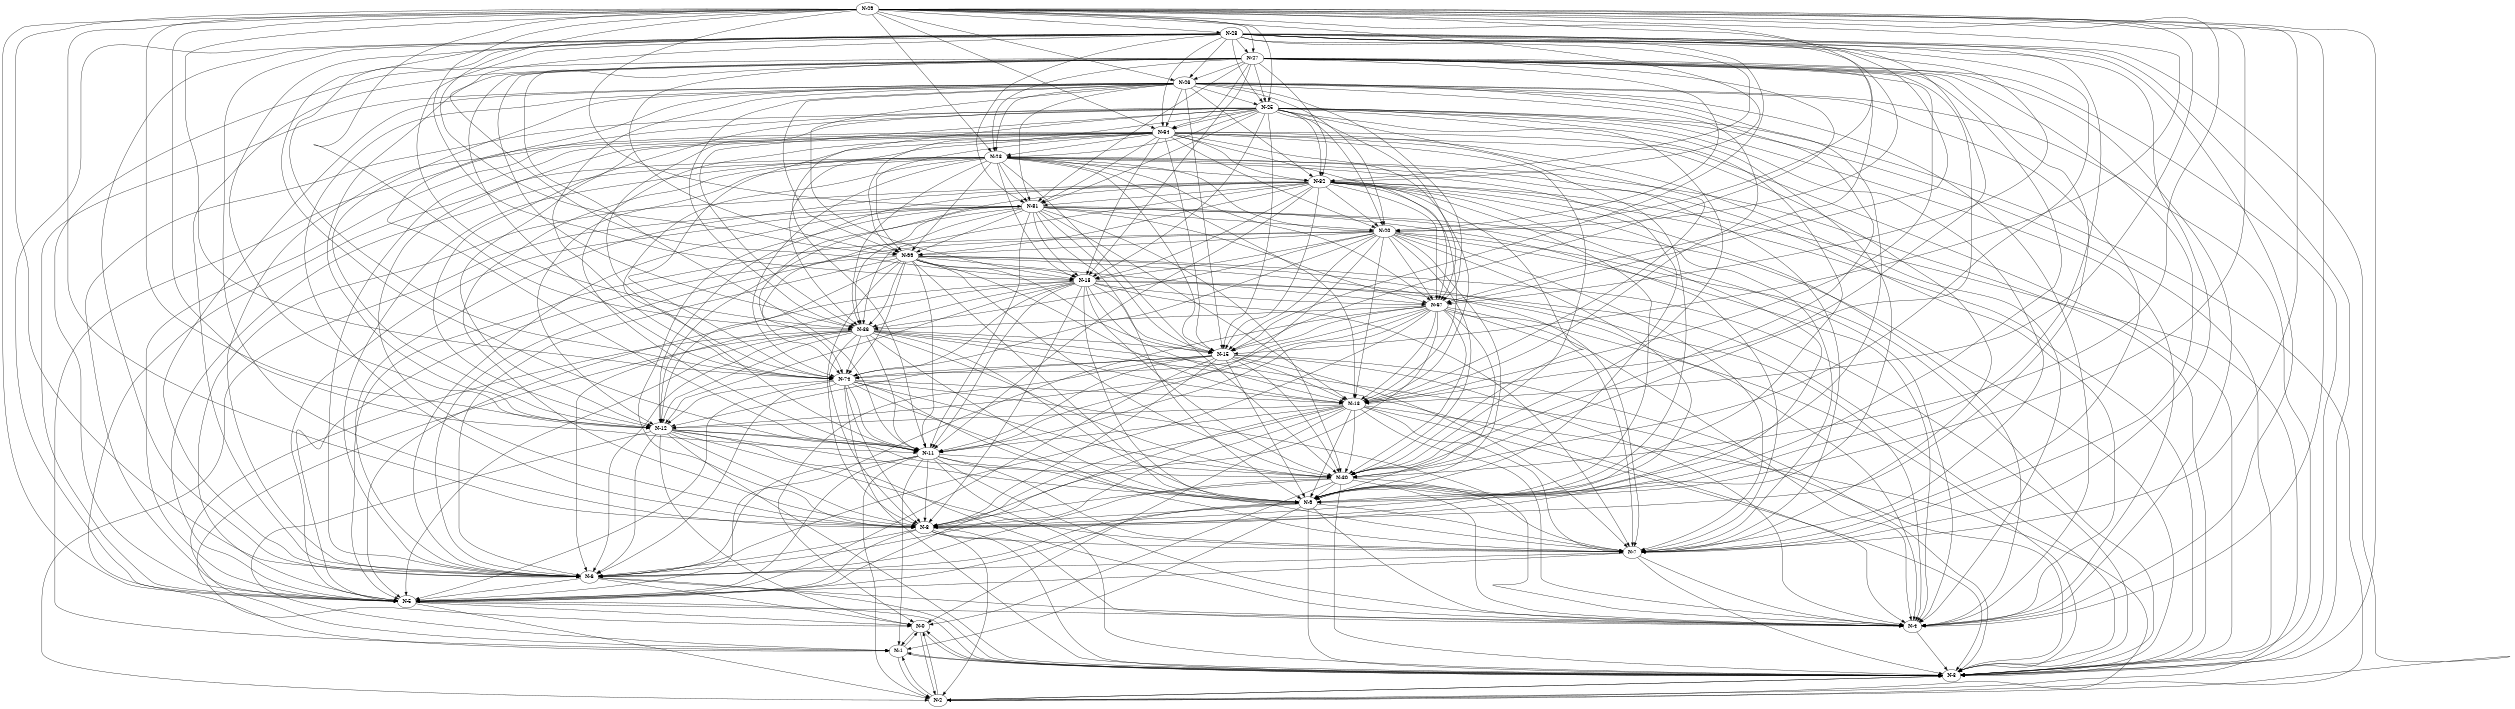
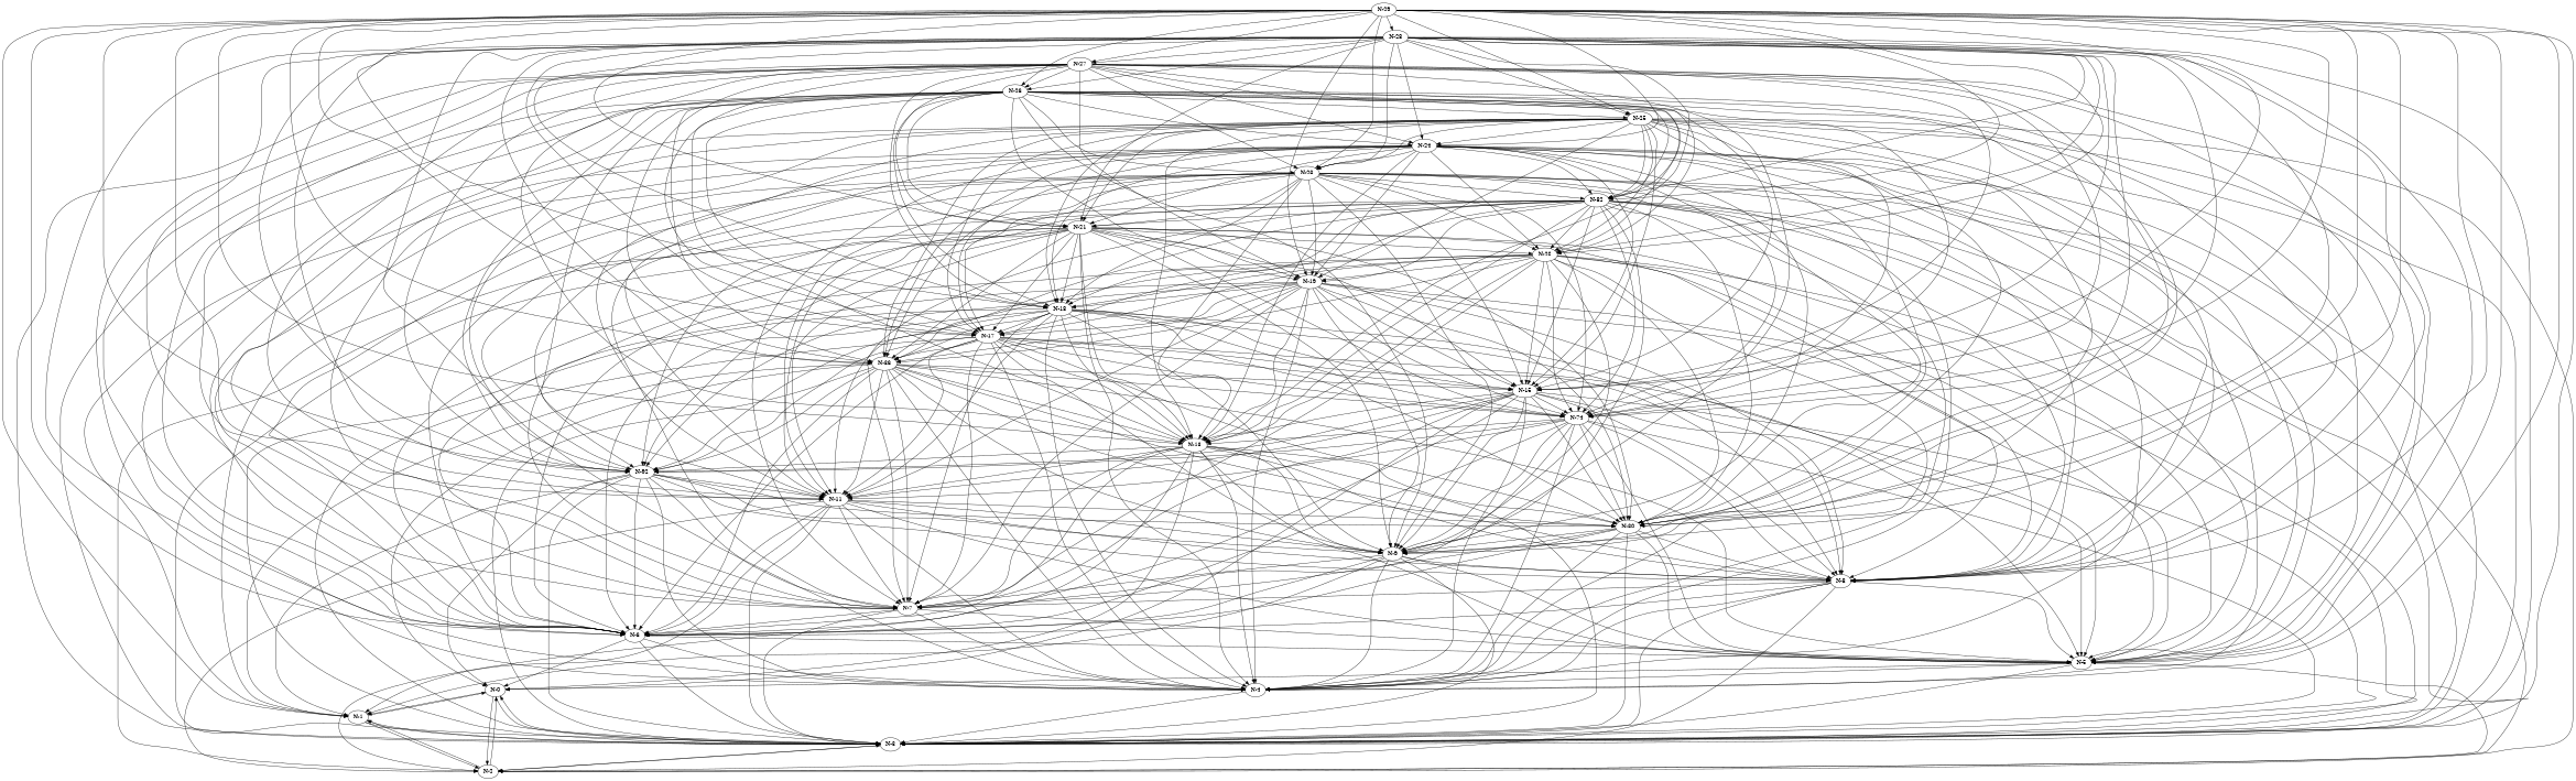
  digraph {
    "N-0"
    "N-1"
    "N-2"
    "N-3"
    "N-4"
    "N-5"
    "N-6"
    "N-7"
    "N-8"
    "N-9"
    n11 [label="N-30"]
    "N-11"
-   "N-12"
+   "N-12" [label="N-92"]
    "N-13"
    n15 [label="N-74"]
    "N-15"
    n17 [label="N-36"]
-   "N-17" [label="N-67"]
+   "N-17"
    "N-18"
-   "N-19" [label="N-99"]
+   "N-19"
    "N-20"
-   "N-21" [label="N-81"]
+   "N-21"
    n23 [label="N-82"]
    "N-23"
-   "N-24" [label="N-64"]
+   "N-24"
    "N-25"
    "N-26"
    "N-27"
    "N-28"
    "N-29"
    "N-0" -> "N-1"
    "N-0" -> "N-2"
    "N-0" -> "N-3"
    "N-1" -> "N-0"
    "N-1" -> "N-2"
    "N-1" -> "N-3"
    "N-2" -> "N-0"
    "N-2" -> "N-1"
    "N-2" -> "N-3"
    "N-3" -> "N-0"
    "N-3" -> "N-1"
    "N-3" -> "N-2"
    "N-4" -> "N-3"
    "N-5" -> "N-0"
    "N-5" -> "N-2"
    "N-5" -> "N-3"
    "N-5" -> "N-4"
    "N-6" -> "N-0"
    "N-6" -> "N-3"
    "N-6" -> "N-4"
    "N-6" -> "N-5"
    "N-7" -> "N-3"
    "N-7" -> "N-4"
    "N-7" -> "N-5"
    "N-7" -> "N-6"
    "N-8" -> "N-2"
    "N-8" -> "N-3"
    "N-8" -> "N-4"
    "N-8" -> "N-5"
    "N-8" -> "N-6"
    "N-8" -> "N-7"
    "N-9" -> "N-1"
    "N-9" -> "N-3"
    "N-9" -> "N-4"
    "N-9" -> "N-5"
    "N-9" -> "N-6"
    "N-9" -> "N-7"
    "N-9" -> "N-8"
    n11 -> "N-3"
    n11 -> "N-4"
-   n11 -> "N-0"
+   n11 -> "N-5"
    n11 -> "N-6"
    n11 -> "N-7"
    n11 -> "N-8"
    n11 -> "N-9"
    "N-11" -> "N-1"
    "N-11" -> "N-2"
    "N-11" -> "N-3"
    "N-11" -> "N-4"
    "N-11" -> "N-5"
    "N-11" -> "N-6"
    "N-11" -> "N-7"
    "N-11" -> "N-8"
    "N-11" -> "N-9"
    "N-11" -> n11
    "N-12" -> "N-0"
    "N-12" -> "N-1"
    "N-12" -> "N-3"
    "N-12" -> "N-4"
    "N-12" -> "N-6"
    "N-12" -> "N-7"
    "N-12" -> "N-8"
    "N-12" -> "N-9"
    "N-12" -> n11
    "N-12" -> "N-11"
    "N-13" -> "N-0"
    "N-13" -> "N-2"
    "N-13" -> "N-3"
    "N-13" -> "N-4"
    "N-13" -> "N-5"
    "N-13" -> "N-6"
    "N-13" -> "N-7"
    "N-13" -> "N-8"
    "N-13" -> "N-9"
    "N-13" -> n11
    "N-13" -> "N-11"
    "N-13" -> "N-12"
    n15 -> "N-3"
    n15 -> "N-4"
    n15 -> "N-5"
    n15 -> "N-6"
    n15 -> "N-7"
    n15 -> "N-8"
    n15 -> "N-9"
    n15 -> n11
    n15 -> "N-11"
    n15 -> "N-12"
    n15 -> "N-13"
    "N-15" -> "N-0"
    "N-15" -> "N-3"
    "N-15" -> "N-4"
    "N-15" -> "N-5"
+   "N-15" -> "N-6"
    "N-15" -> "N-7"
    "N-15" -> "N-8"
    "N-15" -> "N-9"
    "N-15" -> n11
    "N-15" -> "N-11"
    "N-15" -> "N-12"
    "N-15" -> "N-13"
    "N-15" -> n15
    n17 -> "N-0"
    n17 -> "N-1"
    n17 -> "N-3"
    n17 -> "N-4"
    n17 -> "N-5"
    n17 -> "N-6"
    n17 -> "N-7"
    n17 -> "N-8"
    n17 -> "N-9"
    n17 -> n11
    n17 -> "N-11"
    n17 -> "N-12"
    n17 -> "N-13"
    n17 -> n15
    n17 -> "N-15"
    "N-17" -> "N-3"
    "N-17" -> "N-4"
    "N-17" -> "N-5"
    "N-17" -> "N-6"
    "N-17" -> "N-7"
    "N-17" -> "N-8"
    "N-17" -> "N-9"
    "N-17" -> n11
    "N-17" -> "N-11"
    "N-17" -> "N-12"
    "N-17" -> "N-13"
    "N-17" -> n15
    "N-17" -> "N-15"
    "N-17" -> n17
    "N-18" -> "N-3"
    "N-18" -> "N-4"
    "N-18" -> "N-5"
    "N-18" -> "N-6"
    "N-18" -> "N-7"
    "N-18" -> "N-8"
    "N-18" -> "N-9"
    "N-18" -> n11
    "N-18" -> "N-11"
    "N-18" -> "N-12"
    "N-18" -> "N-13"
    "N-18" -> n15
    "N-18" -> "N-15"
    "N-18" -> n17
    "N-18" -> "N-17"
    "N-19" -> "N-3"
    "N-19" -> "N-4"
    "N-19" -> "N-5"
    "N-19" -> "N-6"
    "N-19" -> "N-7"
    "N-19" -> "N-8"
    "N-19" -> "N-9"
    "N-19" -> n11
    "N-19" -> "N-11"
    "N-19" -> "N-12"
    "N-19" -> "N-13"
    "N-19" -> n15
    "N-19" -> "N-15"
    "N-19" -> n17
    "N-19" -> "N-17"
    "N-19" -> "N-18"
    "N-20" -> "N-3"
    "N-20" -> "N-4"
    "N-20" -> "N-5"
    "N-20" -> "N-6"
    "N-20" -> "N-7"
    "N-20" -> "N-8"
    "N-20" -> "N-9"
    "N-20" -> n11
    "N-20" -> "N-11"
    "N-20" -> "N-13"
    "N-20" -> n15
    "N-20" -> "N-15"
    "N-20" -> n17
    "N-20" -> "N-17"
    "N-20" -> "N-18"
    "N-20" -> "N-19"
    "N-21" -> "N-2"
    "N-21" -> "N-3"
    "N-21" -> "N-4"
    "N-21" -> "N-5"
    "N-21" -> "N-6"
    "N-21" -> "N-7"
    "N-21" -> "N-8"
    "N-21" -> "N-9"
    "N-21" -> n11
    "N-21" -> "N-11"
    "N-21" -> "N-12"
    "N-21" -> "N-13"
    "N-21" -> n15
    "N-21" -> "N-15"
    "N-21" -> n17
    "N-21" -> "N-17"
    "N-21" -> "N-18"
    "N-21" -> "N-19"
    "N-21" -> "N-20"
    n23 -> "N-2"
    n23 -> "N-3"
    n23 -> "N-4"
    n23 -> "N-5"
    n23 -> "N-6"
    n23 -> "N-7"
    n23 -> "N-8"
    n23 -> "N-9"
    n23 -> n11
    n23 -> "N-11"
    n23 -> "N-12"
    n23 -> "N-13"
    n23 -> n15
    n23 -> "N-15"
    n23 -> n17
    n23 -> "N-17"
    n23 -> "N-18"
    n23 -> "N-19"
    n23 -> "N-20"
    n23 -> "N-21"
    "N-23" -> "N-1"
    "N-23" -> "N-3"
    "N-23" -> "N-4"
    "N-23" -> "N-5"
    "N-23" -> "N-6"
    "N-23" -> "N-7"
    "N-23" -> "N-8"
    "N-23" -> "N-9"
    "N-23" -> n11
    "N-23" -> "N-11"
    "N-23" -> "N-12"
    "N-23" -> "N-13"
    "N-23" -> n15
    "N-23" -> "N-15"
    "N-23" -> n17
    "N-23" -> "N-17"
    "N-23" -> "N-18"
    "N-23" -> "N-19"
    "N-23" -> "N-20"
    "N-23" -> "N-21"
    "N-23" -> n23
    "N-24" -> "N-1"
    "N-24" -> "N-3"
    "N-24" -> "N-4"
    "N-24" -> "N-5"
    "N-24" -> "N-6"
    "N-24" -> "N-7"
    "N-24" -> "N-8"
    "N-24" -> "N-9"
    "N-24" -> n11
    "N-24" -> "N-11"
    "N-24" -> "N-12"
    "N-24" -> "N-13"
    "N-24" -> n15
    "N-24" -> "N-15"
    "N-24" -> n17
    "N-24" -> "N-17"
    "N-24" -> "N-18"
    "N-24" -> "N-19"
    "N-24" -> "N-20"
    "N-24" -> "N-21"
    "N-24" -> n23
    "N-24" -> "N-23"
    "N-25" -> "N-2"
    "N-25" -> "N-3"
    "N-25" -> "N-4"
    "N-25" -> "N-5"
    "N-25" -> "N-6"
    "N-25" -> "N-7"
    "N-25" -> "N-8"
    "N-25" -> "N-9"
    "N-25" -> n11
    "N-25" -> "N-11"
    "N-25" -> "N-12"
    "N-25" -> "N-13"
    "N-25" -> n15
    "N-25" -> "N-15"
    "N-25" -> n17
    "N-25" -> "N-17"
    "N-25" -> "N-18"
    "N-25" -> "N-19"
    "N-25" -> "N-20"
    "N-25" -> "N-21"
    "N-25" -> n23
    "N-25" -> "N-23"
    "N-25" -> "N-24"
    "N-26" -> "N-3"
    "N-26" -> "N-4"
    "N-26" -> "N-5"
    "N-26" -> "N-6"
    "N-26" -> "N-7"
    "N-26" -> "N-8"
    "N-26" -> "N-9"
    "N-26" -> n11
    "N-26" -> "N-11"
    "N-26" -> "N-12"
    "N-26" -> "N-13"
    "N-26" -> n15
    "N-26" -> "N-15"
    "N-26" -> n17
    "N-26" -> "N-17"
    "N-26" -> "N-18"
    "N-26" -> "N-19"
    "N-26" -> "N-20"
    "N-26" -> "N-21"
    "N-26" -> n23
    "N-26" -> "N-23"
    "N-26" -> "N-24"
    "N-26" -> "N-25"
    "N-27" -> "N-3"
    "N-27" -> "N-4"
    "N-27" -> "N-5"
    "N-27" -> "N-6"
    "N-27" -> "N-7"
    "N-27" -> "N-8"
    "N-27" -> "N-9"
    "N-27" -> n11
    "N-27" -> "N-11"
    "N-27" -> "N-12"
    "N-27" -> "N-13"
    "N-27" -> n15
    "N-27" -> "N-15"
    "N-27" -> n17
    "N-27" -> "N-17"
    "N-27" -> "N-18"
    "N-27" -> "N-19"
    "N-27" -> "N-20"
    "N-27" -> "N-21"
    "N-27" -> n23
    "N-27" -> "N-23"
    "N-27" -> "N-24"
-   "N-27" -> "N-25"
    "N-27" -> "N-26"
    "N-28" -> "N-3"
    "N-28" -> "N-4"
    "N-28" -> "N-5"
    "N-28" -> "N-6"
    "N-28" -> "N-7"
    "N-28" -> "N-8"
    "N-28" -> "N-9"
    "N-28" -> n11
    "N-28" -> "N-11"
    "N-28" -> "N-12"
    "N-28" -> "N-13"
    "N-28" -> n15
    "N-28" -> "N-15"
    "N-28" -> n17
    "N-28" -> "N-17"
    "N-28" -> "N-18"
    "N-28" -> "N-20"
    "N-28" -> "N-21"
    "N-28" -> n23
-   "N-28" -> "N-2"
+   "N-28" -> "N-23"
    "N-28" -> "N-24"
    "N-28" -> "N-25"
    "N-28" -> "N-26"
    "N-28" -> "N-27"
    "N-29" -> "N-3"
    "N-29" -> "N-4"
    "N-29" -> "N-5"
    "N-29" -> "N-6"
-   "N-29" -> "N-7"
+   "N-29" -> "N-1"
    "N-29" -> "N-8"
    "N-29" -> "N-9"
    "N-29" -> n11
    "N-29" -> "N-11"
    "N-29" -> "N-12"
    "N-29" -> "N-13"
    "N-29" -> n15
    "N-29" -> "N-15"
    "N-29" -> n17
    "N-29" -> "N-17"
    "N-29" -> "N-18"
    "N-29" -> "N-19"
    "N-29" -> "N-20"
    "N-29" -> "N-21"
    "N-29" -> n23
    "N-29" -> "N-23"
    "N-29" -> "N-24"
    "N-29" -> "N-25"
    "N-29" -> "N-26"
    "N-29" -> "N-27"
    "N-29" -> "N-28"
  }
